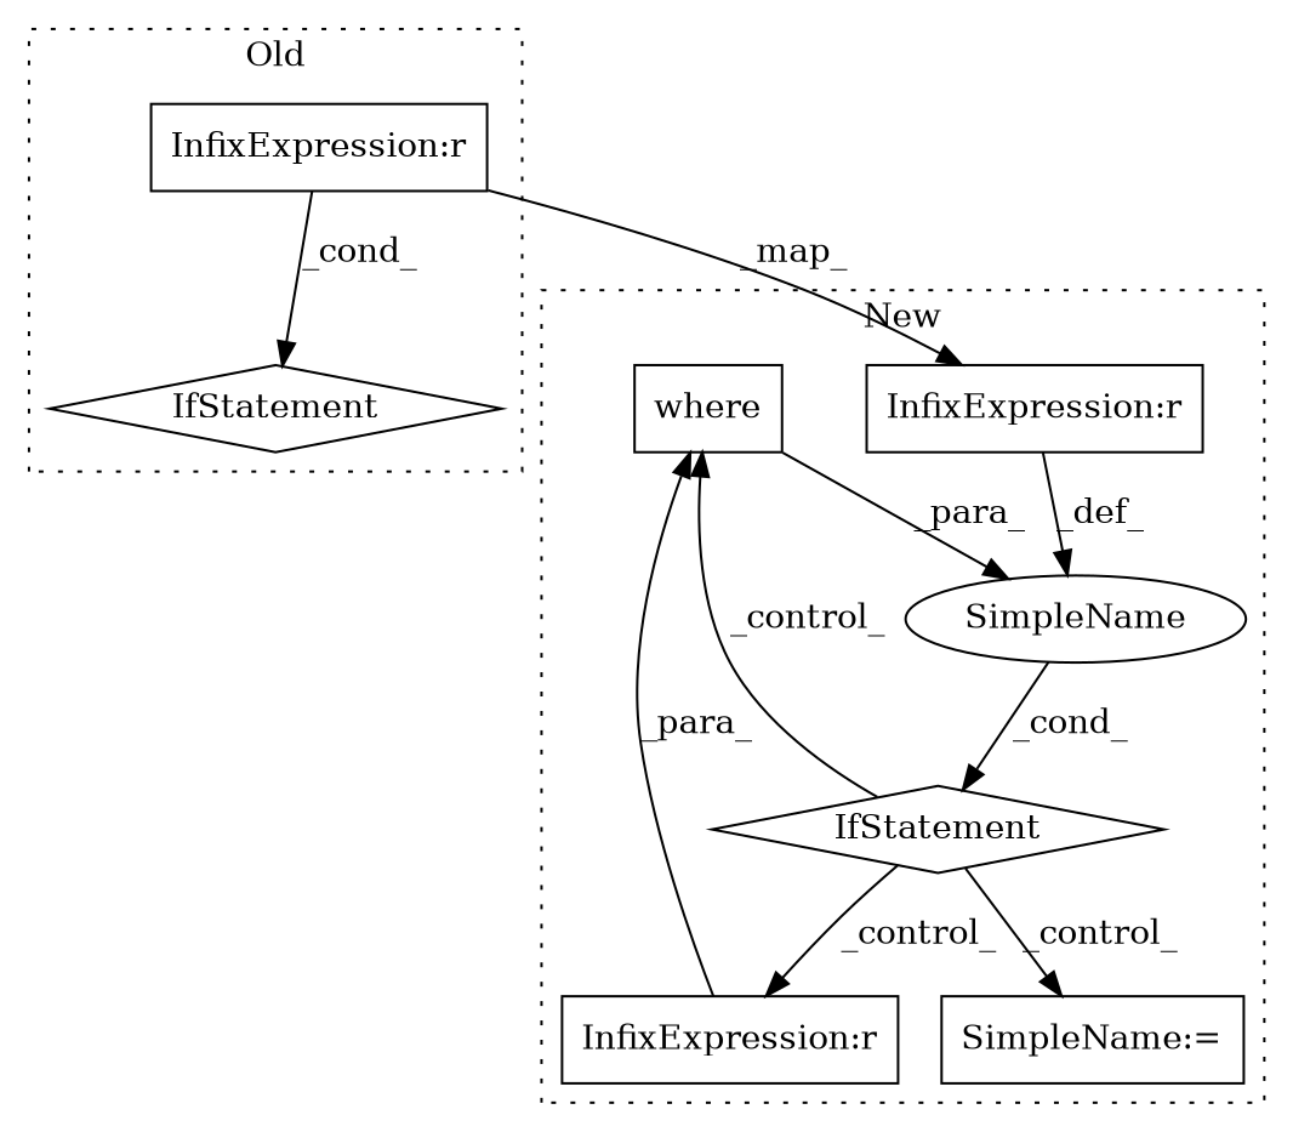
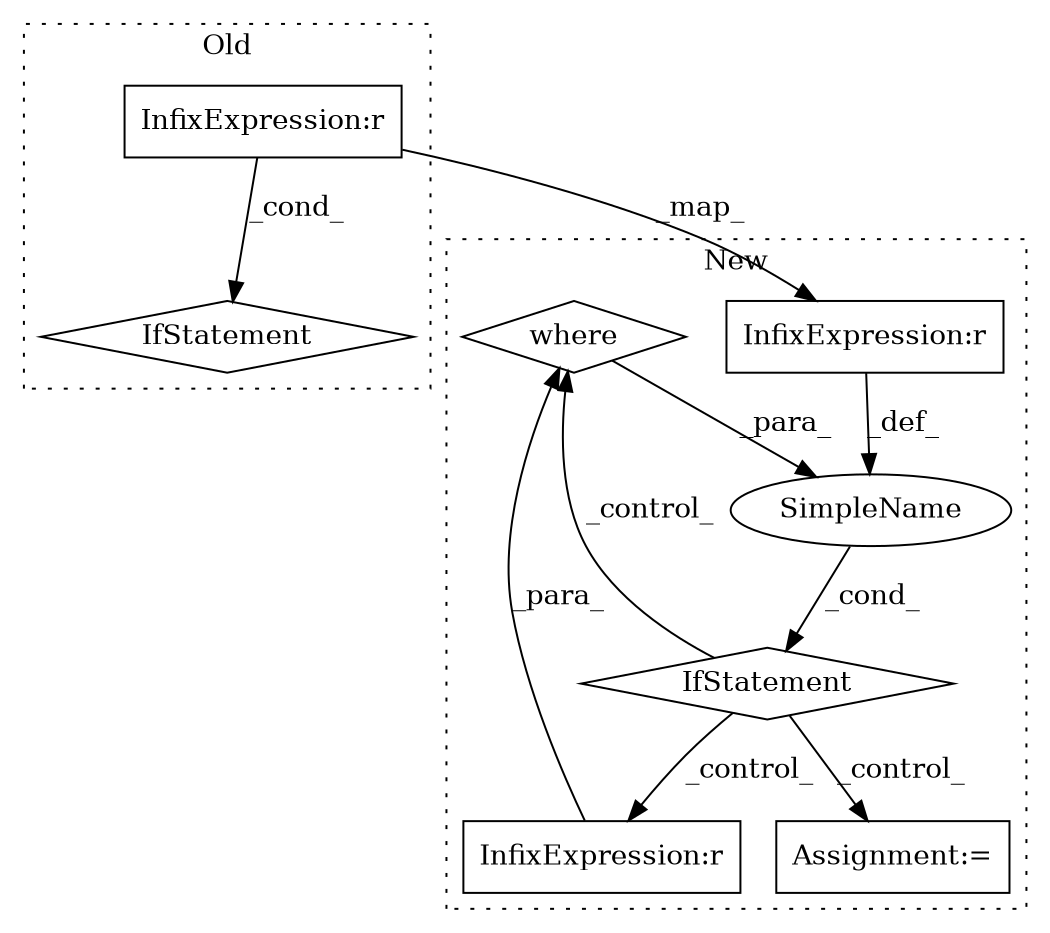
  digraph {
    node [a=27 l=4 shape=box]
    n1 [a=25 l="4,2" label=IfStatement s="5196,5246" shape=diamond]
    n2 [label="InfixExpression:r" s=5238]
-   n3 [a=32 l="6,1" label=where s="5200,5224"]
-   n4 [a=7 l=1 label="SimpleName:=" s=5243]
+   n3 [a=32 l="6,1" label=where s="5200,5224" shape=diamond]
+   n4 [a=7 l=1 label="Assignment:=" s=5243]
    n5 [label="InfixExpression:r" s=5216]
    n6 [a=25 l="4,2" label=IfStatement s="4965,5016" shape=diamond]
    n7 [label="InfixExpression:r" s=5008]
    n8 [a=42 label=SimpleName shape=ellipse l=""]
    subgraph cluster_1 {
      label=Old
      style=dotted
      n1
      n2
    }
    subgraph cluster_2 {
      label=New
      style=dotted
      n3
      n4
      n5
      n6
      n7
      n8
    }
    n2 -> n1 [label=_cond_]
    n2 -> n7 [label=_map_]
    n3 -> n8 [label=_para_]
    n5 -> n3 [label=_para_]
    n6 -> n3 [label=_control_]
    n6 -> n4 [label=_control_]
    n6 -> n5 [label=_control_]
    n7 -> n8 [label=_def_]
    n8 -> n6 [label=_cond_]
  }
